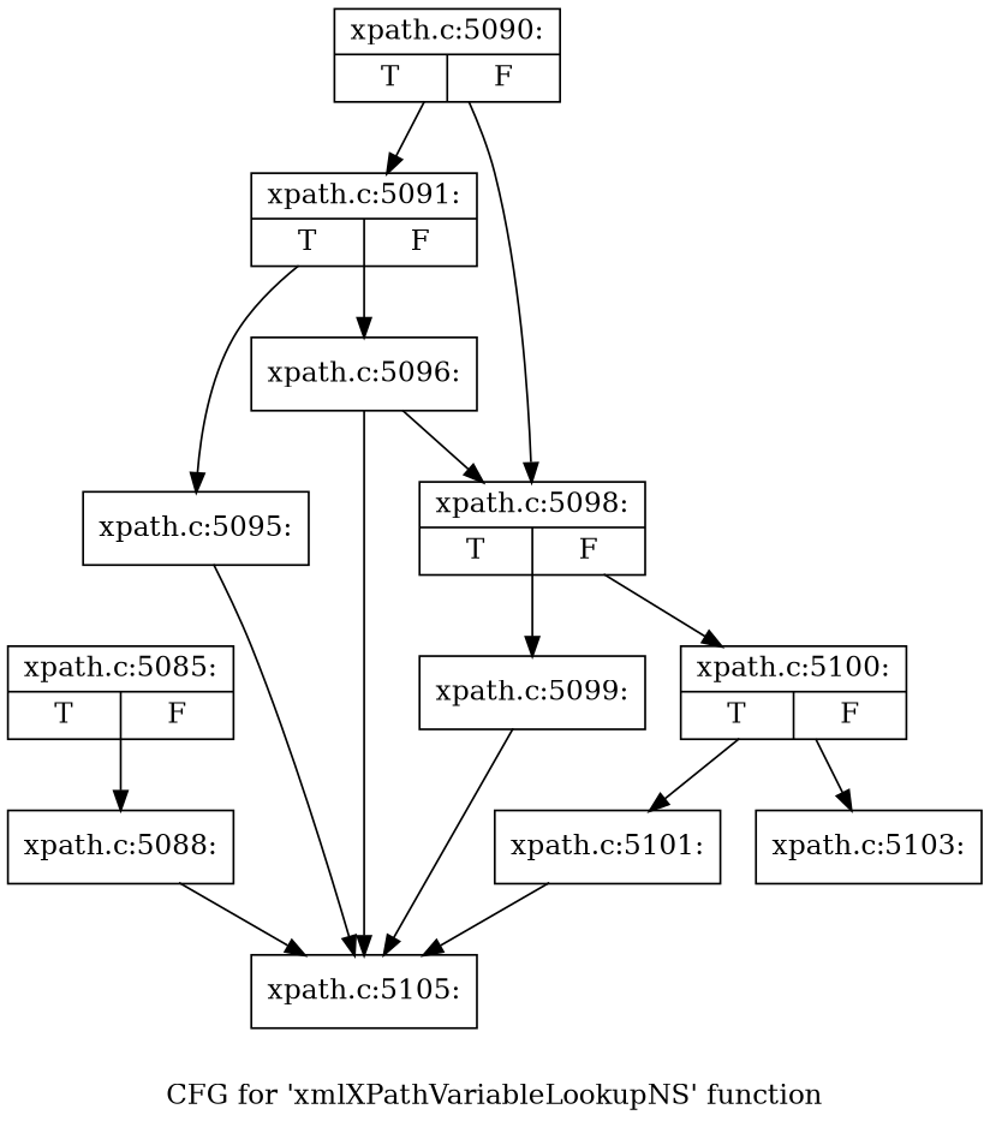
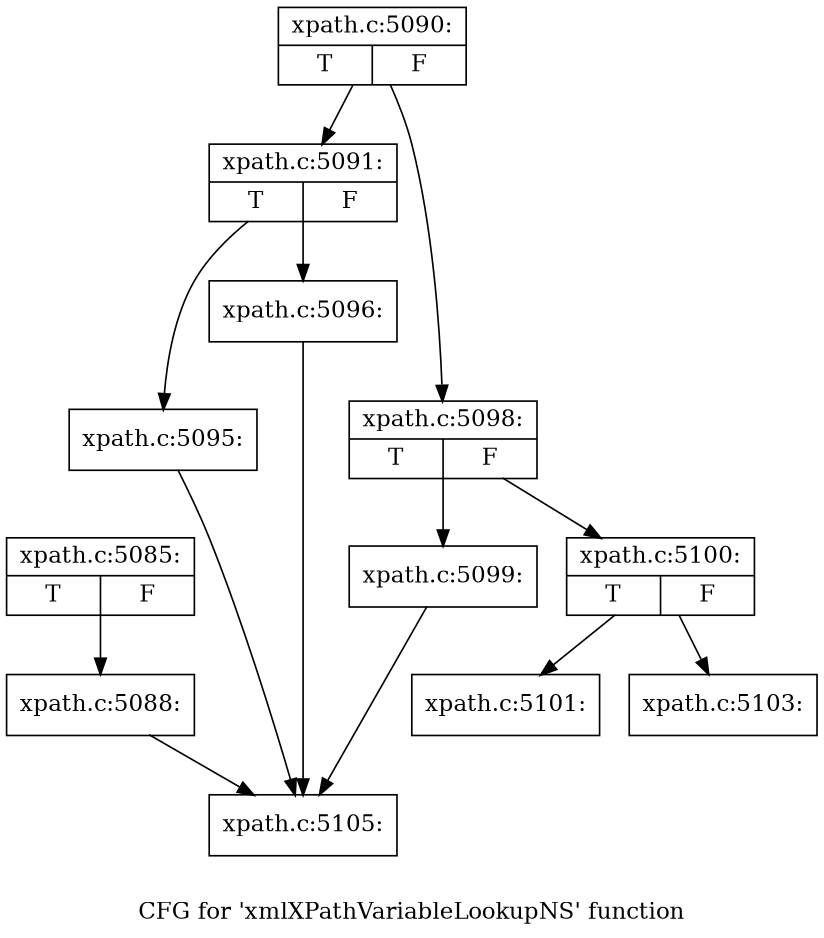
  digraph {
    label="CFG for 'xmlXPathVariableLookupNS' function"
    node [shape=record]
    n1 [label="{xpath.c:5085:|{<s0>T|<s1>F}}"]
    n2 [label="{xpath.c:5088:}"]
    n3 [label="{xpath.c:5105:}"]
    n4 [label="{xpath.c:5090:|{<s0>T|<s1>F}}"]
    n5 [label="{xpath.c:5091:|{<s0>T|<s1>F}}"]
    n6 [label="{xpath.c:5098:|{<s0>T|<s1>F}}"]
    n7 [label="{xpath.c:5095:}"]
    n8 [label="{xpath.c:5096:}"]
    n9 [label="{xpath.c:5099:}"]
    n10 [label="{xpath.c:5100:|{<s0>T|<s1>F}}"]
    n11 [label="{xpath.c:5101:}"]
    n12 [label="{xpath.c:5103:}"]
    n1 -> n2
    n2 -> n3
    n4 -> n5
    n4 -> n6
    n5 -> n7
    n5 -> n8
    n6 -> n9
    n6 -> n10
    n7 -> n3
    n8 -> n3
-   n8 -> n6
    n9 -> n3
    n10 -> n11
    n10 -> n12
-   n11 -> n3
  }
